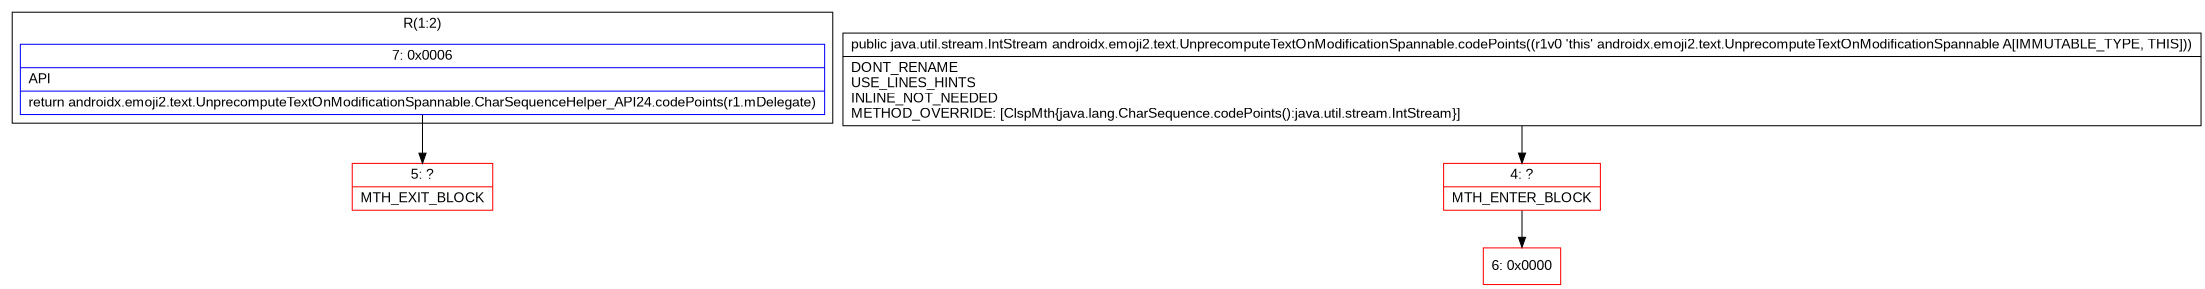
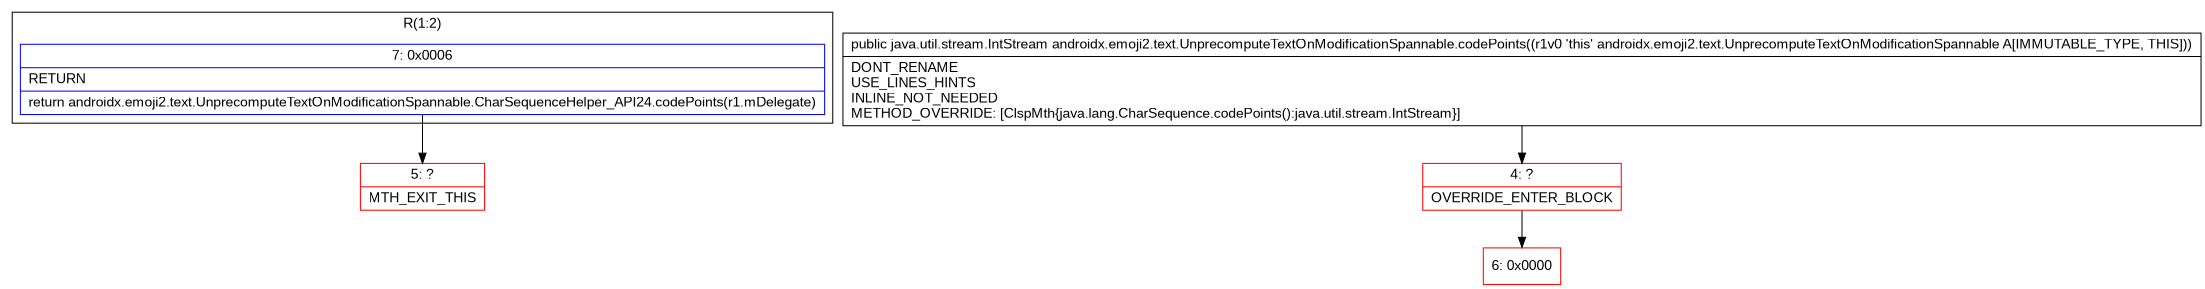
  digraph {
    fontname="Liberation Sans"
    node [color=red fontname="Liberation Sans" shape=record]
    edge [fontname="Liberation Sans"]
-   n1 [color=blue label="{7\:\ 0x0006|API\l|return androidx.emoji2.text.UnprecomputeTextOnModificationSpannable.CharSequenceHelper_API24.codePoints(r1.mDelegate)\l}"]
-   n2 [label="{5\:\ ?|MTH_EXIT_BLOCK\l}"]
-   n3 [label="{4\:\ ?|MTH_ENTER_BLOCK\l}"]
+   n1 [color=blue label="{7\:\ 0x0006|RETURN\l|return androidx.emoji2.text.UnprecomputeTextOnModificationSpannable.CharSequenceHelper_API24.codePoints(r1.mDelegate)\l}"]
+   n2 [label="{5\:\ ?|MTH_EXIT_THIS\l}"]
+   n3 [label="{4\:\ ?|OVERRIDE_ENTER_BLOCK\l}"]
    n4 [label="{6\:\ 0x0000}"]
    n5 [label="{public java.util.stream.IntStream androidx.emoji2.text.UnprecomputeTextOnModificationSpannable.codePoints((r1v0 'this' androidx.emoji2.text.UnprecomputeTextOnModificationSpannable A[IMMUTABLE_TYPE, THIS]))  | DONT_RENAME\lUSE_LINES_HINTS\lINLINE_NOT_NEEDED\lMETHOD_OVERRIDE: [ClspMth\{java.lang.CharSequence.codePoints():java.util.stream.IntStream\}]\l}" color=""]
    subgraph cluster_1 {
      label="R(1:2)"
      n1
    }
    n1 -> n2
    n3 -> n4
    n5 -> n3
  }
